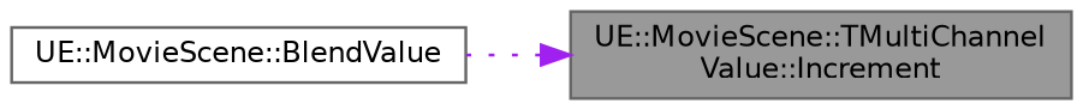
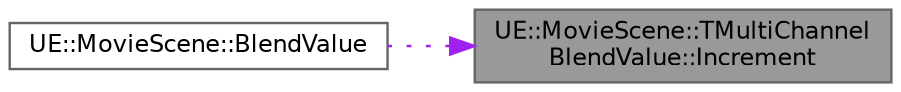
  digraph {
    rankdir=RL
    node [fontname=Helvetica fontsize=10 shape=box style=filled]
-   n1 [color=gray40 fillcolor=grey60 fontcolor=black height=0.2 label="UE::MovieScene::TMultiChannel\lValue::Increment" width=0.4]
+   n1 [color=gray40 fillcolor=grey60 fontcolor=black height=0.2 label="UE::MovieScene::TMultiChannel\lBlendValue::Increment" width=0.4]
    n2 [color=grey40 fillcolor=white height=0.2 label="UE::MovieScene::BlendValue" width=0.4]
    n1 -> n2 [color=purple dir=back fontname=Helvetica fontsize=10 labelfontname=Helvetica labelfontsize=10 style=dotted]
  }
